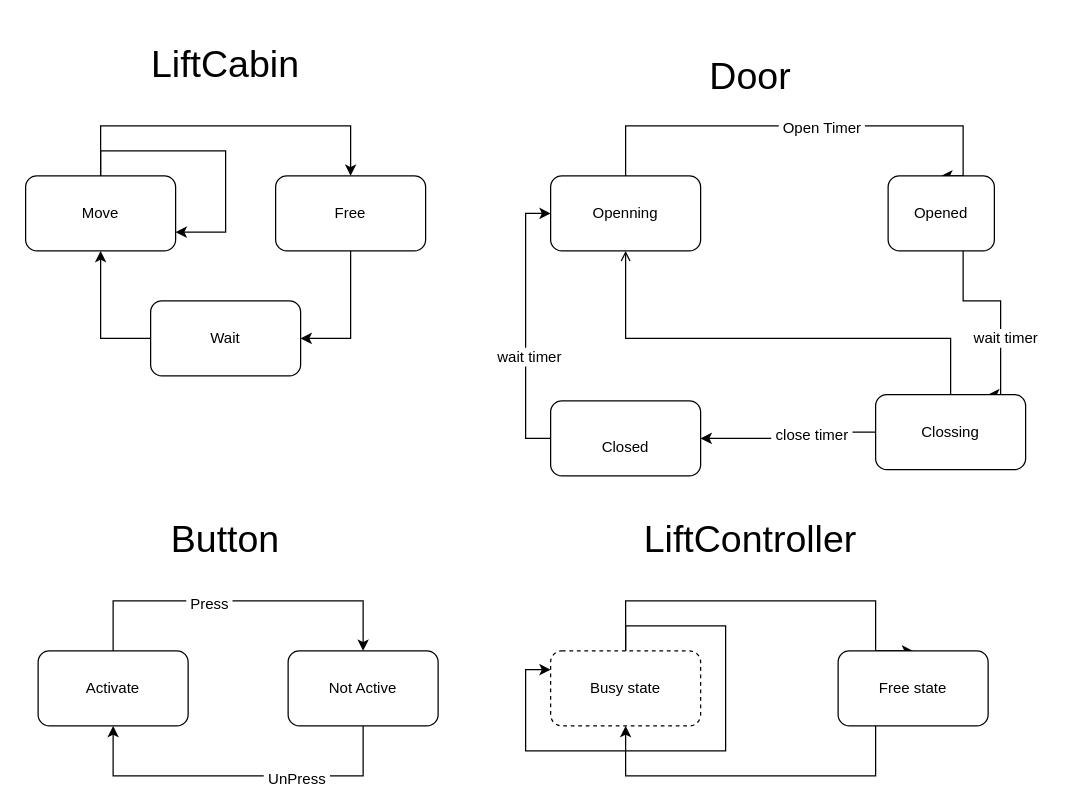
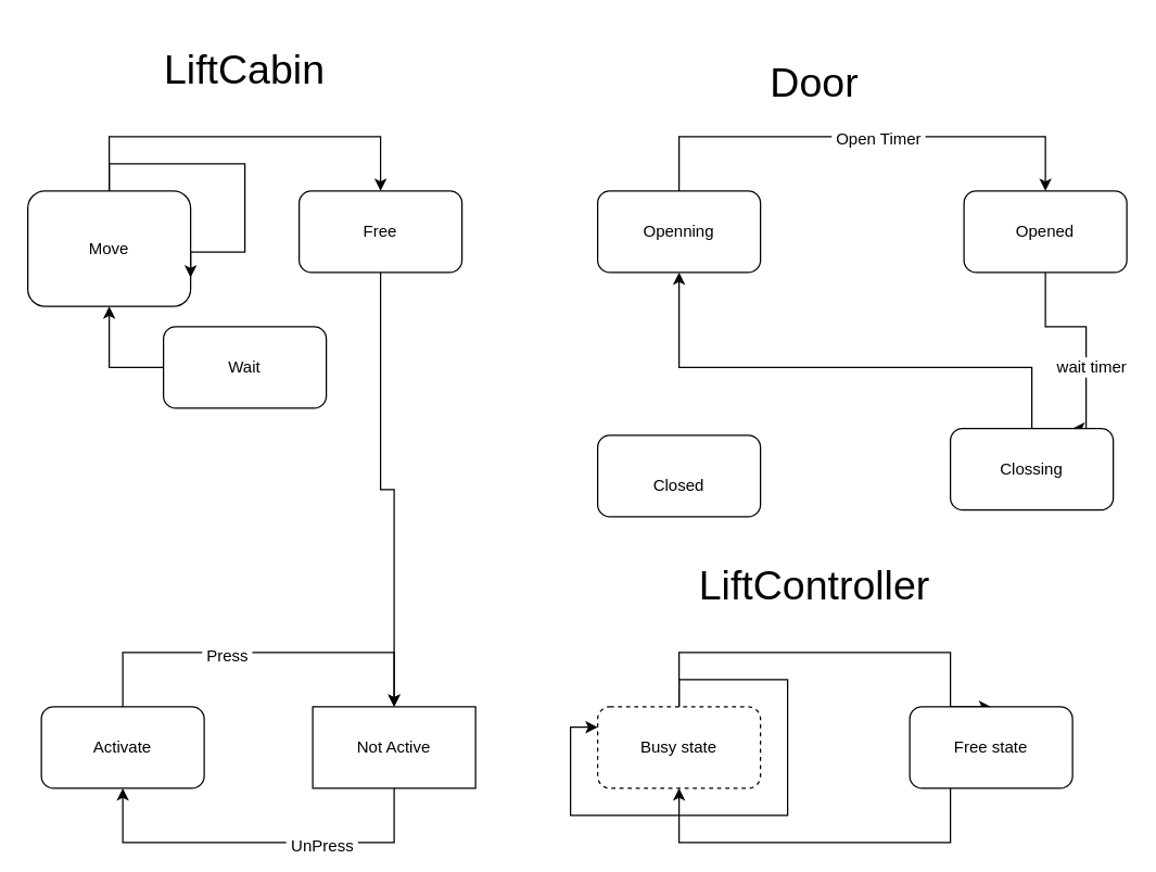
  <mxCell id="0" />
  <mxCell id="1" parent="0" />
  <mxCell id="2" style="edgeStyle=orthogonalEdgeStyle;rounded=0;orthogonalLoop=1;jettySize=auto;html=1;entryX=0.5;entryY=0;entryDx=0;entryDy=0;" edge="1" parent="1" source="3" target="5"><mxGeometry relative="1" as="geometry"><Array as="points"><mxPoint x="80" y="100" /><mxPoint x="280" y="100" /></Array></mxGeometry></mxCell>
- <mxCell id="3" value="Move" style="rounded=1;whiteSpace=wrap;html=1;" vertex="1" parent="1"><mxGeometry x="20" y="140" width="120" height="60" as="geometry" /></mxCell>
- <mxCell id="4" style="edgeStyle=orthogonalEdgeStyle;rounded=0;orthogonalLoop=1;jettySize=auto;html=1;entryX=1;entryY=0.5;entryDx=0;entryDy=0;" edge="1" parent="1" source="5" target="7"><mxGeometry relative="1" as="geometry" /></mxCell>
+ <mxCell id="3" value="Move" style="rounded=1;whiteSpace=wrap;html=1;" vertex="1" parent="1"><mxGeometry x="20" y="140" width="120" height="85" as="geometry" /></mxCell>
+ <mxCell id="4" style="edgeStyle=orthogonalEdgeStyle;rounded=0;orthogonalLoop=1;jettySize=auto;html=1;" edge="1" parent="1" source="5" target="29"><mxGeometry relative="1" as="geometry" /></mxCell>
  <mxCell id="5" value="Free" style="rounded=1;whiteSpace=wrap;html=1;" vertex="1" parent="1"><mxGeometry x="220" y="140" width="120" height="60" as="geometry" /></mxCell>
  <mxCell id="6" style="edgeStyle=orthogonalEdgeStyle;rounded=0;orthogonalLoop=1;jettySize=auto;html=1;entryX=0.5;entryY=1;entryDx=0;entryDy=0;" edge="1" parent="1" source="7" target="3"><mxGeometry relative="1" as="geometry"><Array as="points"><mxPoint x="80" y="270" /></Array></mxGeometry></mxCell>
  <mxCell id="7" value="Wait" style="rounded=1;whiteSpace=wrap;html=1;" vertex="1" parent="1"><mxGeometry x="120" y="240" width="120" height="60" as="geometry" /></mxCell>
  <mxCell id="8" style="edgeStyle=orthogonalEdgeStyle;rounded=0;orthogonalLoop=1;jettySize=auto;html=1;entryX=1;entryY=0.75;entryDx=0;entryDy=0;" edge="1" parent="1" source="3" target="3"><mxGeometry relative="1" as="geometry"><mxPoint x="0" y="210" as="targetPoint" /><Array as="points"><mxPoint x="80" y="120" /><mxPoint x="180" y="120" /><mxPoint x="180" y="185" /></Array></mxGeometry></mxCell>
  <mxCell id="9" value="&lt;font style=&quot;font-size: 30px;&quot;&gt;LiftCabin&lt;/font&gt;" style="text;html=1;strokeColor=none;fillColor=none;align=center;verticalAlign=middle;whiteSpace=wrap;rounded=0;" vertex="1" parent="1"><mxGeometry x="110" y="20" width="140" height="60" as="geometry" /></mxCell>
  <mxCell id="10" style="edgeStyle=orthogonalEdgeStyle;rounded=0;orthogonalLoop=1;jettySize=auto;html=1;entryX=0.5;entryY=0;entryDx=0;entryDy=0;" edge="1" parent="1" source="12" target="15"><mxGeometry relative="1" as="geometry"><Array as="points"><mxPoint x="500" y="100" /><mxPoint x="770" y="100" /></Array></mxGeometry></mxCell>
  <mxCell id="11" value="&amp;nbsp;Open Timer&amp;nbsp;" style="edgeLabel;html=1;align=center;verticalAlign=middle;resizable=0;points=[];fontSize=12;" vertex="1" connectable="0" parent="10"><mxGeometry x="0.064" y="-1" relative="1" as="geometry"><mxPoint as="offset" /></mxGeometry></mxCell>
  <mxCell id="12" value="Openning" style="rounded=1;whiteSpace=wrap;html=1;" vertex="1" parent="1"><mxGeometry x="440" y="140" width="120" height="60" as="geometry" /></mxCell>
  <mxCell id="13" style="edgeStyle=orthogonalEdgeStyle;rounded=0;orthogonalLoop=1;jettySize=auto;html=1;entryX=0.75;entryY=0;entryDx=0;entryDy=0;" edge="1" parent="1" source="15" target="19"><mxGeometry relative="1" as="geometry"><Array as="points"><mxPoint x="770" y="240" /><mxPoint x="800" y="240" /></Array></mxGeometry></mxCell>
  <mxCell id="14" value="&amp;nbsp;wait timer&amp;nbsp;" style="edgeLabel;html=1;align=center;verticalAlign=middle;resizable=0;points=[];fontSize=12;" vertex="1" connectable="0" parent="13"><mxGeometry x="0.283" y="3" relative="1" as="geometry"><mxPoint as="offset" /></mxGeometry></mxCell>
- <mxCell id="15" value="Opened" style="rounded=1;whiteSpace=wrap;html=1;" vertex="1" parent="1"><mxGeometry x="710" y="140" width="85" height="60" as="geometry" /></mxCell>
- <mxCell id="16" style="edgeStyle=orthogonalEdgeStyle;rounded=0;orthogonalLoop=1;jettySize=auto;html=1;entryX=0.5;entryY=1;entryDx=0;entryDy=0;endArrow=open;" edge="1" parent="1" source="19" target="12"><mxGeometry relative="1" as="geometry"><Array as="points"><mxPoint x="500" y="270" /></Array></mxGeometry></mxCell>
- <mxCell id="17" style="edgeStyle=orthogonalEdgeStyle;rounded=0;orthogonalLoop=1;jettySize=auto;html=1;entryX=1;entryY=0.5;entryDx=0;entryDy=0;fontSize=29;" edge="1" parent="1" source="19" target="23"><mxGeometry relative="1" as="geometry" /></mxCell>
- <mxCell id="18" value="&amp;nbsp;close timer&amp;nbsp;" style="edgeLabel;html=1;align=center;verticalAlign=middle;resizable=0;points=[];fontSize=12;" vertex="1" connectable="0" parent="17"><mxGeometry x="-0.283" y="2" relative="1" as="geometry"><mxPoint as="offset" /></mxGeometry></mxCell>
+ <mxCell id="15" value="Opened" style="rounded=1;whiteSpace=wrap;html=1;" vertex="1" parent="1"><mxGeometry x="710" y="140" width="120" height="60" as="geometry" /></mxCell>
+ <mxCell id="16" style="edgeStyle=orthogonalEdgeStyle;rounded=0;orthogonalLoop=1;jettySize=auto;html=1;entryX=0.5;entryY=1;entryDx=0;entryDy=0;" edge="1" parent="1" source="19" target="12"><mxGeometry relative="1" as="geometry"><Array as="points"><mxPoint x="500" y="270" /></Array></mxGeometry></mxCell>
  <mxCell id="19" value="Clossing" style="rounded=1;whiteSpace=wrap;html=1;" vertex="1" parent="1"><mxGeometry x="700" y="315" width="120" height="60" as="geometry" /></mxCell>
  <mxCell id="20" value="&lt;font style=&quot;font-size: 30px;&quot;&gt;Door&lt;/font&gt;" style="text;html=1;strokeColor=none;fillColor=none;align=center;verticalAlign=middle;whiteSpace=wrap;rounded=0;" vertex="1" parent="1"><mxGeometry x="490" y="30" width="220" height="60" as="geometry" /></mxCell>
- <mxCell id="21" style="edgeStyle=orthogonalEdgeStyle;rounded=0;orthogonalLoop=1;jettySize=auto;html=1;entryX=0;entryY=0.5;entryDx=0;entryDy=0;fontSize=29;" edge="1" parent="1" source="23" target="12"><mxGeometry relative="1" as="geometry"><Array as="points"><mxPoint x="420" y="350" /><mxPoint x="420" y="170" /></Array></mxGeometry></mxCell>
- <mxCell id="22" value="wait timer" style="edgeLabel;html=1;align=center;verticalAlign=middle;resizable=0;points=[];fontSize=12;" vertex="1" connectable="0" parent="21"><mxGeometry x="-0.22" y="-2" relative="1" as="geometry"><mxPoint as="offset" /></mxGeometry></mxCell>
  <mxCell id="23" value="&lt;span style=&quot;font-size: 12px;&quot;&gt;Closed&lt;br&gt;&lt;/span&gt;" style="rounded=1;whiteSpace=wrap;html=1;fontSize=30;" vertex="1" parent="1"><mxGeometry x="440" y="320" width="120" height="60" as="geometry" /></mxCell>
  <mxCell id="24" style="edgeStyle=orthogonalEdgeStyle;rounded=0;orthogonalLoop=1;jettySize=auto;html=1;entryX=0.5;entryY=0;entryDx=0;entryDy=0;" edge="1" parent="1" source="26" target="29"><mxGeometry relative="1" as="geometry"><Array as="points"><mxPoint x="90" y="480" /><mxPoint x="290" y="480" /></Array></mxGeometry></mxCell>
  <mxCell id="25" value="&amp;nbsp;Press&amp;nbsp;" style="edgeLabel;html=1;align=center;verticalAlign=middle;resizable=0;points=[];fontSize=12;" vertex="1" connectable="0" parent="24"><mxGeometry x="-0.169" y="-2" relative="1" as="geometry"><mxPoint as="offset" /></mxGeometry></mxCell>
  <mxCell id="26" value="Activate" style="rounded=1;whiteSpace=wrap;html=1;" vertex="1" parent="1"><mxGeometry x="30" y="520" width="120" height="60" as="geometry" /></mxCell>
  <mxCell id="27" style="edgeStyle=orthogonalEdgeStyle;rounded=0;orthogonalLoop=1;jettySize=auto;html=1;entryX=0.5;entryY=1;entryDx=0;entryDy=0;fontSize=12;" edge="1" parent="1" source="29" target="26"><mxGeometry relative="1" as="geometry"><Array as="points"><mxPoint x="290" y="620" /><mxPoint x="90" y="620" /></Array></mxGeometry></mxCell>
  <mxCell id="28" value="&amp;nbsp;UnPress&amp;nbsp;" style="edgeLabel;html=1;align=center;verticalAlign=middle;resizable=0;points=[];fontSize=12;" vertex="1" connectable="0" parent="27"><mxGeometry x="-0.331" y="2" relative="1" as="geometry"><mxPoint as="offset" /></mxGeometry></mxCell>
- <mxCell id="29" value="Not Active" style="rounded=1;whiteSpace=wrap;html=1;" vertex="1" parent="1"><mxGeometry x="230" y="520" width="120" height="60" as="geometry" /></mxCell>
- <mxCell id="30" value="&lt;span style=&quot;font-size: 30px;&quot;&gt;Button&lt;br&gt;&lt;/span&gt;" style="text;html=1;strokeColor=none;fillColor=none;align=center;verticalAlign=middle;whiteSpace=wrap;rounded=0;" vertex="1" parent="1"><mxGeometry x="110" y="400" width="140" height="60" as="geometry" /></mxCell>
+ <mxCell id="29" value="Not Active" style="whiteSpace=wrap;html=1;rounded=0;" vertex="1" parent="1"><mxGeometry x="230" y="520" width="120" height="60" as="geometry" /></mxCell>
  <mxCell id="31" style="edgeStyle=orthogonalEdgeStyle;rounded=0;orthogonalLoop=1;jettySize=auto;html=1;entryX=0.5;entryY=0;entryDx=0;entryDy=0;" edge="1" parent="1" source="32" target="34"><mxGeometry relative="1" as="geometry"><Array as="points"><mxPoint x="500" y="480" /><mxPoint x="700" y="480" /></Array></mxGeometry></mxCell>
  <mxCell id="32" value="Busy state" style="rounded=1;whiteSpace=wrap;html=1;dashed=1;" vertex="1" parent="1"><mxGeometry x="440" y="520" width="120" height="60" as="geometry" /></mxCell>
  <mxCell id="33" style="edgeStyle=orthogonalEdgeStyle;rounded=0;orthogonalLoop=1;jettySize=auto;html=1;entryX=0.5;entryY=1;entryDx=0;entryDy=0;fontSize=12;" edge="1" parent="1" source="34" target="32"><mxGeometry relative="1" as="geometry"><Array as="points"><mxPoint x="700" y="620" /><mxPoint x="500" y="620" /></Array></mxGeometry></mxCell>
  <mxCell id="34" value="Free state" style="rounded=1;whiteSpace=wrap;html=1;" vertex="1" parent="1"><mxGeometry x="670" y="520" width="120" height="60" as="geometry" /></mxCell>
  <mxCell id="35" value="&lt;span style=&quot;font-size: 30px;&quot;&gt;LiftController&lt;br&gt;&lt;/span&gt;" style="text;html=1;strokeColor=none;fillColor=none;align=center;verticalAlign=middle;whiteSpace=wrap;rounded=0;" vertex="1" parent="1"><mxGeometry x="480" y="400" width="240" height="60" as="geometry" /></mxCell>
  <mxCell id="36" style="edgeStyle=orthogonalEdgeStyle;rounded=0;orthogonalLoop=1;jettySize=auto;html=1;entryX=0;entryY=0.25;entryDx=0;entryDy=0;fontSize=12;" edge="1" parent="1" source="32" target="32"><mxGeometry relative="1" as="geometry" /></mxCell>
